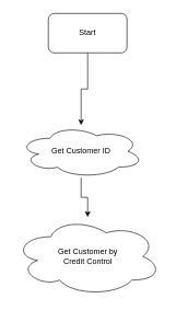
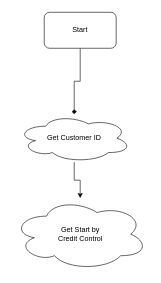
  <mxCell id="0" />
  <mxCell id="1" parent="0" />
- <mxCell id="2" style="edgeStyle=orthogonalEdgeStyle;rounded=0;orthogonalLoop=1;jettySize=auto;html=1;exitX=0.5;exitY=1;exitDx=0;exitDy=0;" edge="1" parent="1" source="3" target="5"><mxGeometry relative="1" as="geometry" /></mxCell>
+ <mxCell id="2" style="edgeStyle=orthogonalEdgeStyle;rounded=0;orthogonalLoop=1;jettySize=auto;html=1;exitX=0.5;exitY=1;exitDx=0;exitDy=0;endArrow=diamond;" edge="1" parent="1" source="3" target="5"><mxGeometry relative="1" as="geometry" /></mxCell>
  <mxCell id="3" value="Start" style="rounded=1;whiteSpace=wrap;html=1;" vertex="1" parent="1"><mxGeometry x="73" y="20" width="120" height="60" as="geometry" /></mxCell>
  <mxCell id="4" value="" style="edgeStyle=orthogonalEdgeStyle;rounded=0;orthogonalLoop=1;jettySize=auto;html=1;" edge="1" parent="1" source="5" target="6"><mxGeometry relative="1" as="geometry" /></mxCell>
  <mxCell id="5" value="Get Customer ID" style="ellipse;shape=cloud;whiteSpace=wrap;html=1;" vertex="1" parent="1"><mxGeometry x="28" y="190" width="190" height="80" as="geometry" /></mxCell>
- <mxCell id="6" value="Get Customer by &lt;br&gt;Credit Control" style="ellipse;shape=cloud;whiteSpace=wrap;html=1;" vertex="1" parent="1"><mxGeometry x="20.5" y="330" width="225" height="120" as="geometry" /></mxCell>
+ <mxCell id="6" value="Get Start by &lt;br&gt;Credit Control" style="ellipse;shape=cloud;whiteSpace=wrap;html=1;" vertex="1" parent="1"><mxGeometry x="20.5" y="330" width="225" height="120" as="geometry" /></mxCell>
